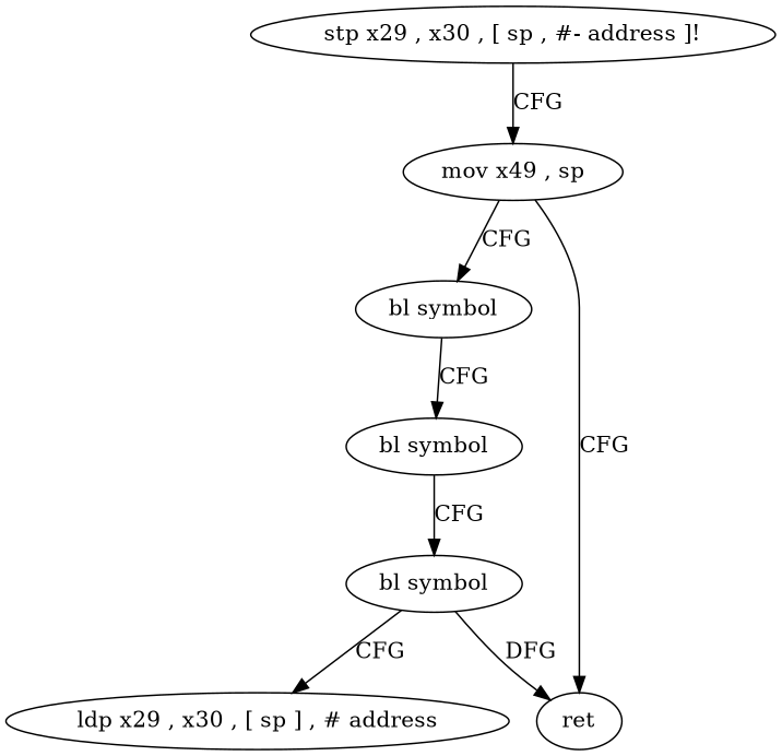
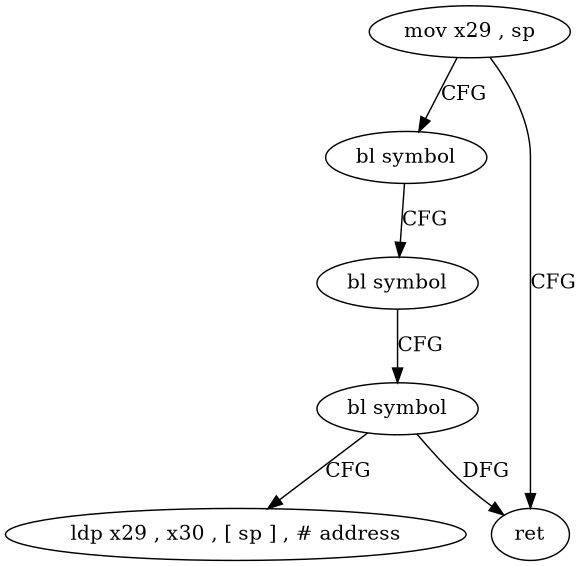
  digraph {
-   n1 [label="stp x29 , x30 , [ sp , #- address ]!"]
-   n2 [label="mov x49 , sp"]
+   n2 [label="mov x29 , sp"]
    n3 [label="bl symbol"]
    n4 [label=ret]
    n5 [label="bl symbol"]
    n6 [label="bl symbol"]
    n7 [label="ldp x29 , x30 , [ sp ] , # address"]
-   n1 -> n2 [label=CFG]
    n2 -> n3 [label=CFG]
    n2 -> n4 [label=CFG]
    n3 -> n5 [label=CFG]
    n5 -> n6 [label=CFG]
    n6 -> n4 [label=DFG]
    n6 -> n7 [label=CFG]
  }
